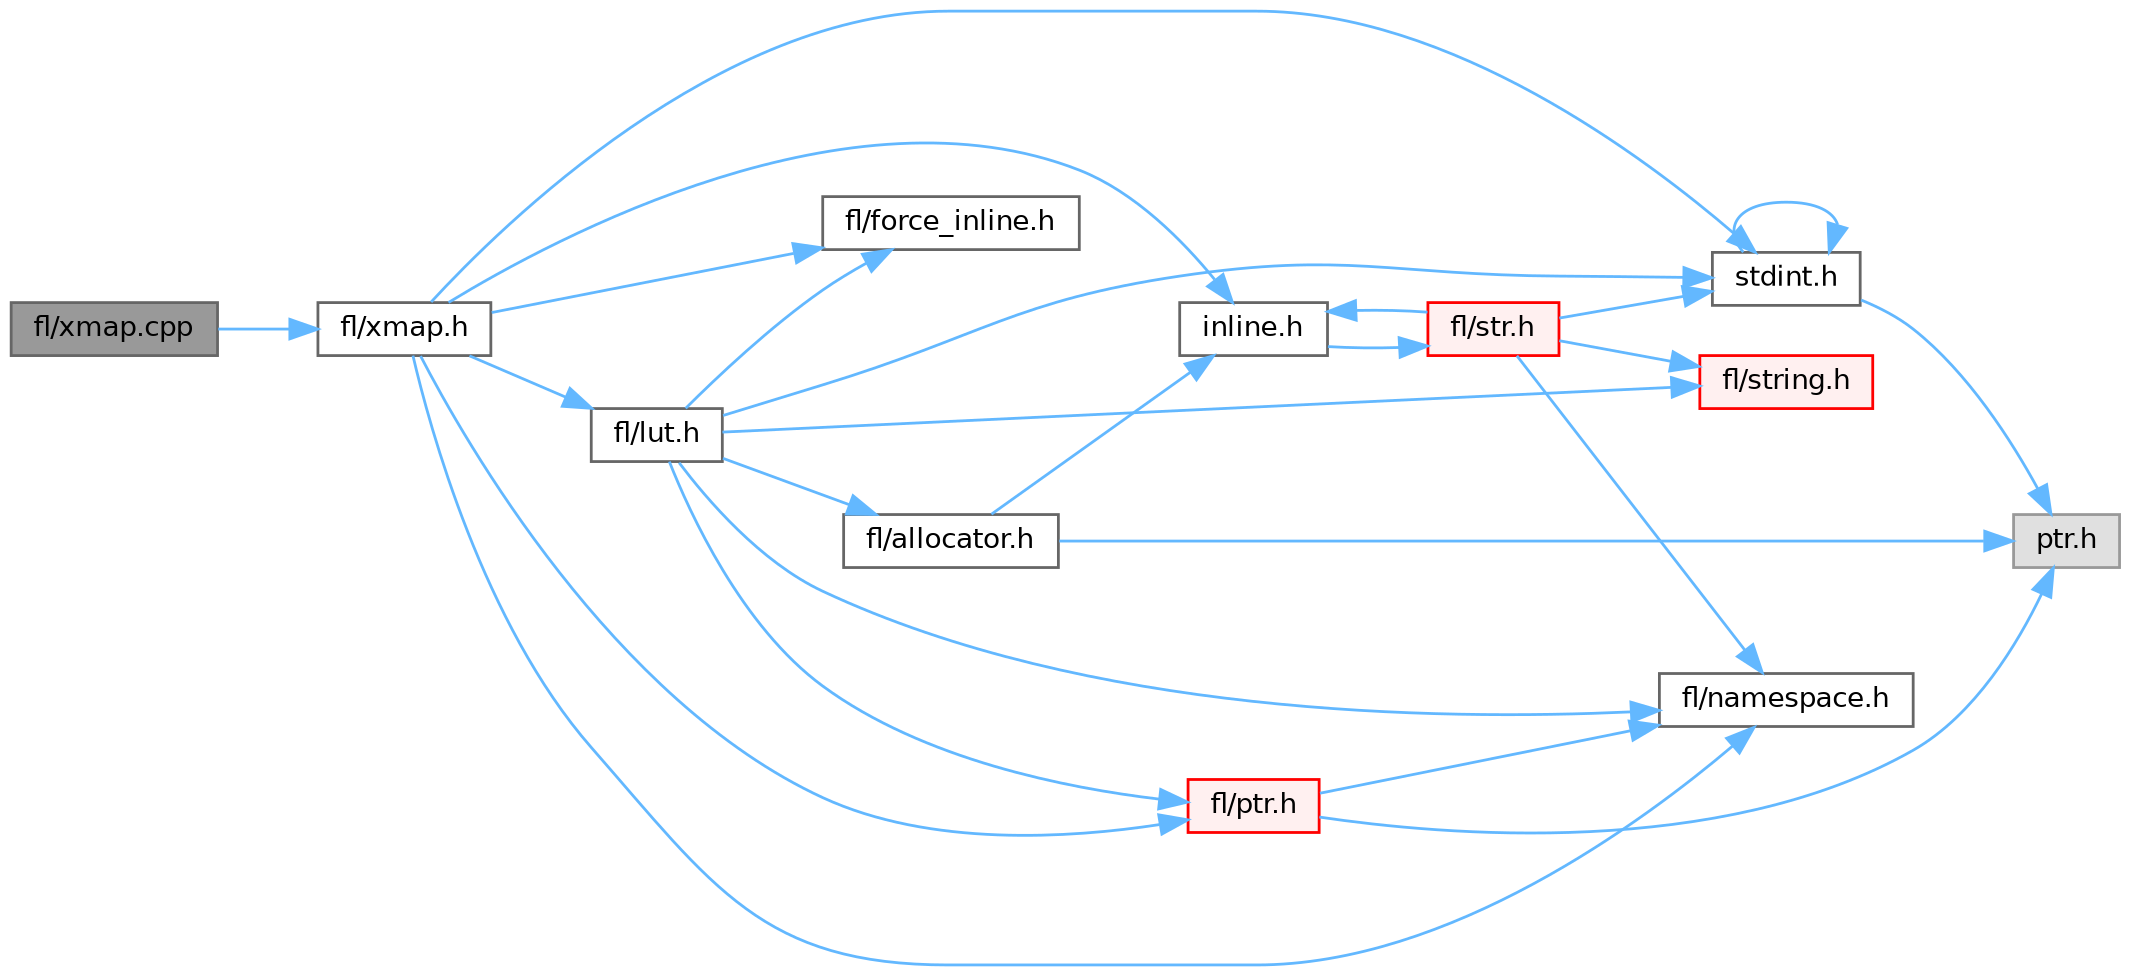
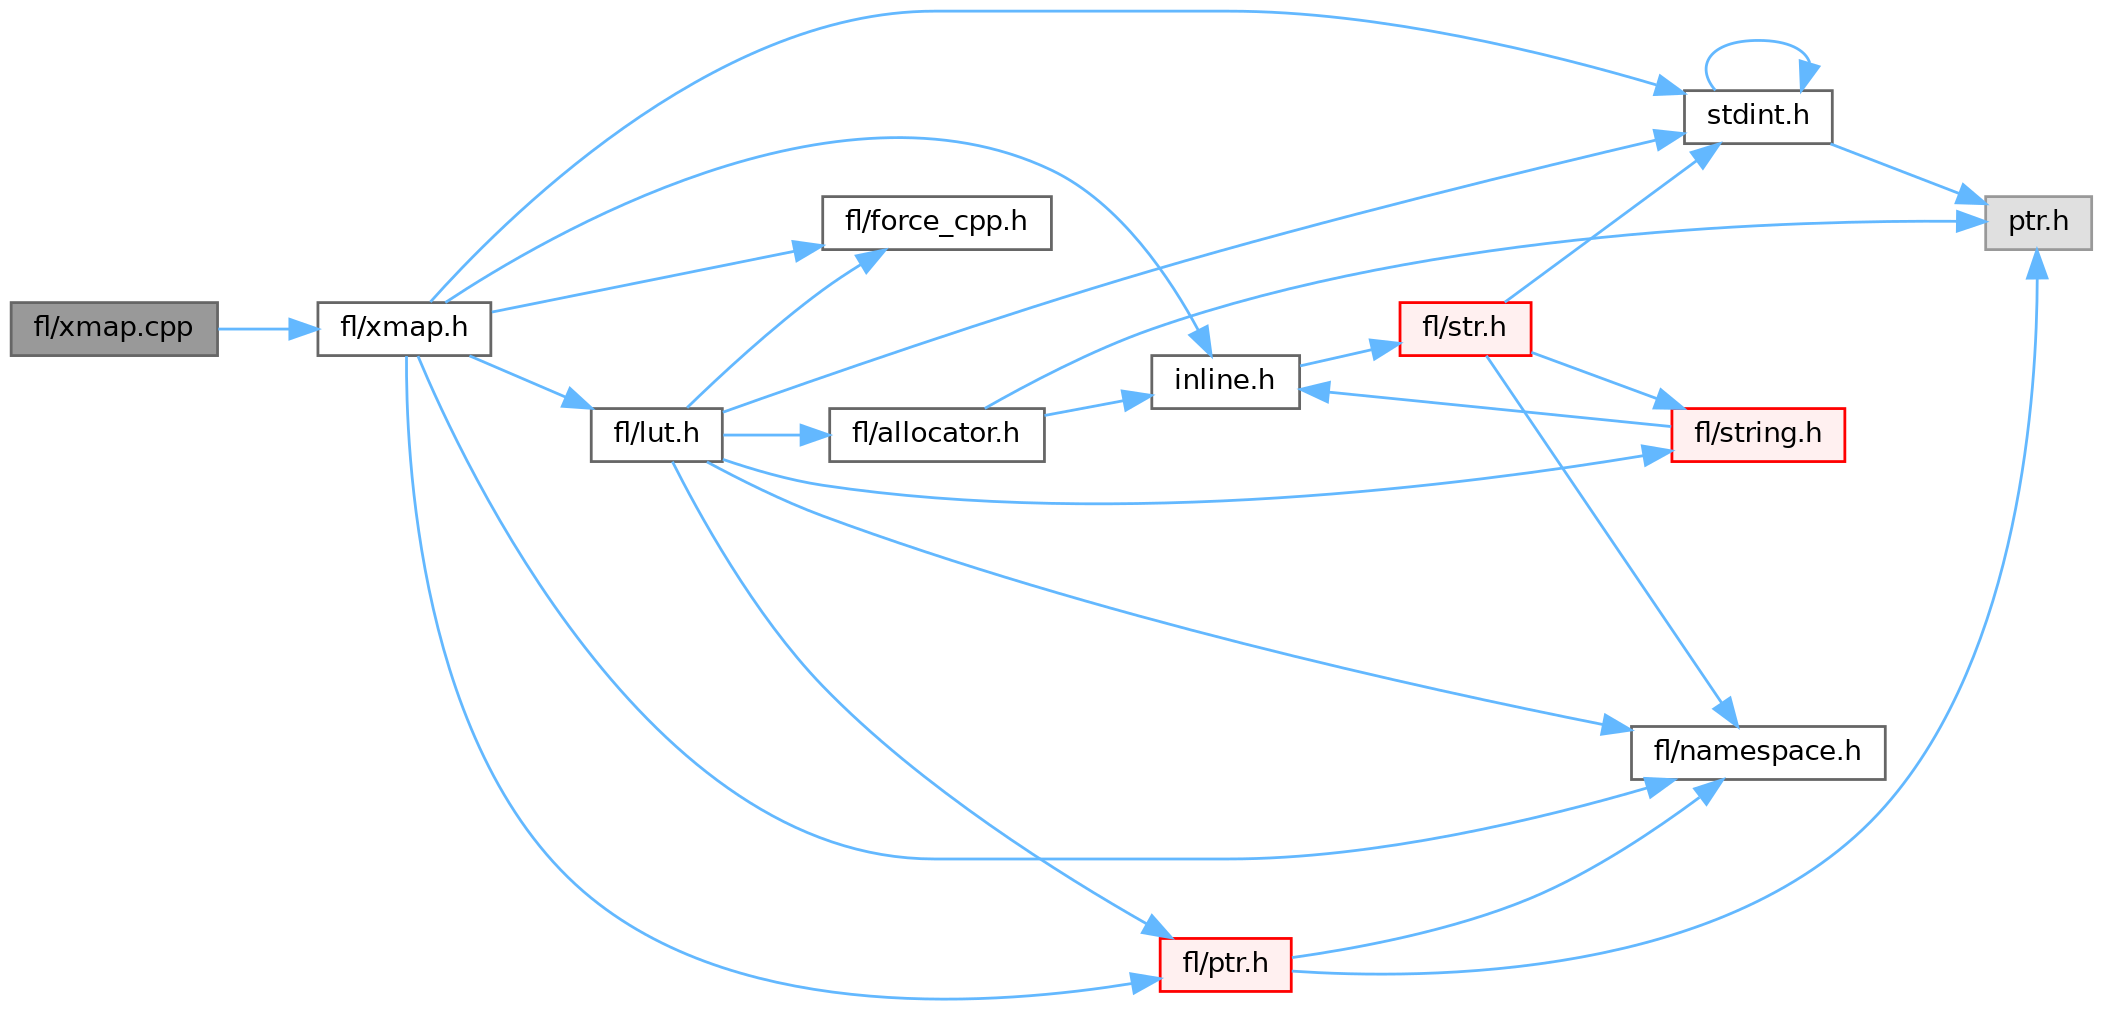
  digraph {
    fontname="DejaVu Sans"
    rankdir=LR
    node [color=grey40 fillcolor=white fontname="DejaVu Sans" fontsize=10 shape=box style=filled]
    edge [color=steelblue1 fontname="DejaVu Sans" fontsize=10 labelfontname=Helvetica labelfontsize=10 style=solid]
    n1 [color=gray40 fillcolor=grey60 fontcolor=black height=0.2 label="fl/xmap.cpp" width=0.4]
    n2 [height=0.2 label="fl/xmap.h" width=0.4]
    n3 [height=0.2 label="stdint.h" width=0.4]
    n4 [height=0.2 label="inline.h" width=0.4]
    n5 [height=0.2 label="fl/namespace.h" width=0.4]
    n6 [color=red fillcolor="#FFF0F0" height=0.2 label="fl/ptr.h" width=0.4]
-   n7 [height=0.2 label="fl/force_inline.h" width=0.4]
+   n7 [height=0.2 label="fl/force_cpp.h" width=0.4]
    n8 [height=0.2 label="fl/lut.h" width=0.4]
    n9 [color=grey60 fillcolor="#E0E0E0" height=0.2 label="ptr.h" width=0.4]
    n10 [color=red fillcolor="#FFF0F0" height=0.2 label="fl/str.h" width=0.4]
    n11 [color=red fillcolor="#FFF0F0" height=0.2 label="fl/string.h" width=0.4]
    n12 [height=0.2 label="fl/allocator.h" width=0.4]
    n1 -> n2
    n2 -> n3
    n2 -> n4
    n2 -> n5
    n2 -> n6
    n2 -> n7
    n2 -> n8
    n3 -> n3
    n3 -> n9
    n4 -> n10
    n6 -> n5
    n6 -> n9
    n8 -> n3
    n8 -> n5
    n8 -> n6
    n8 -> n7
    n8 -> n11
    n8 -> n12
    n10 -> n3
-   n10 -> n4
+   n11 -> n4
    n10 -> n5
    n10 -> n11
    n12 -> n4
    n12 -> n9
  }
